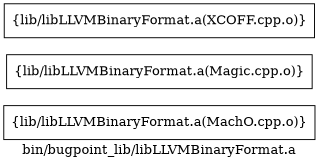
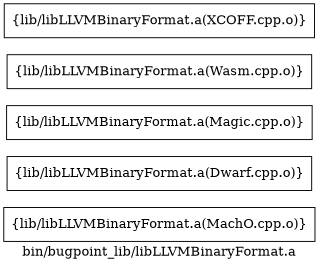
  digraph {
    label="bin/bugpoint_lib/libLLVMBinaryFormat.a"
    rankdir=LR
    node [group=0 shape=box]
    n1 [label="{lib/libLLVMBinaryFormat.a(MachO.cpp.o)}"]
+   n2 [label="{lib/libLLVMBinaryFormat.a(Dwarf.cpp.o)}"]
    n3 [label="{lib/libLLVMBinaryFormat.a(Magic.cpp.o)}"]
+   n4 [label="{lib/libLLVMBinaryFormat.a(Wasm.cpp.o)}"]
    n5 [label="{lib/libLLVMBinaryFormat.a(XCOFF.cpp.o)}"]
  }
